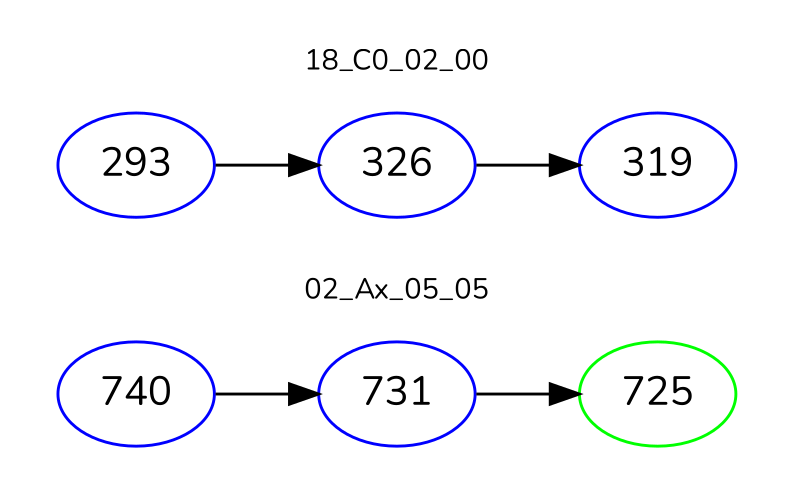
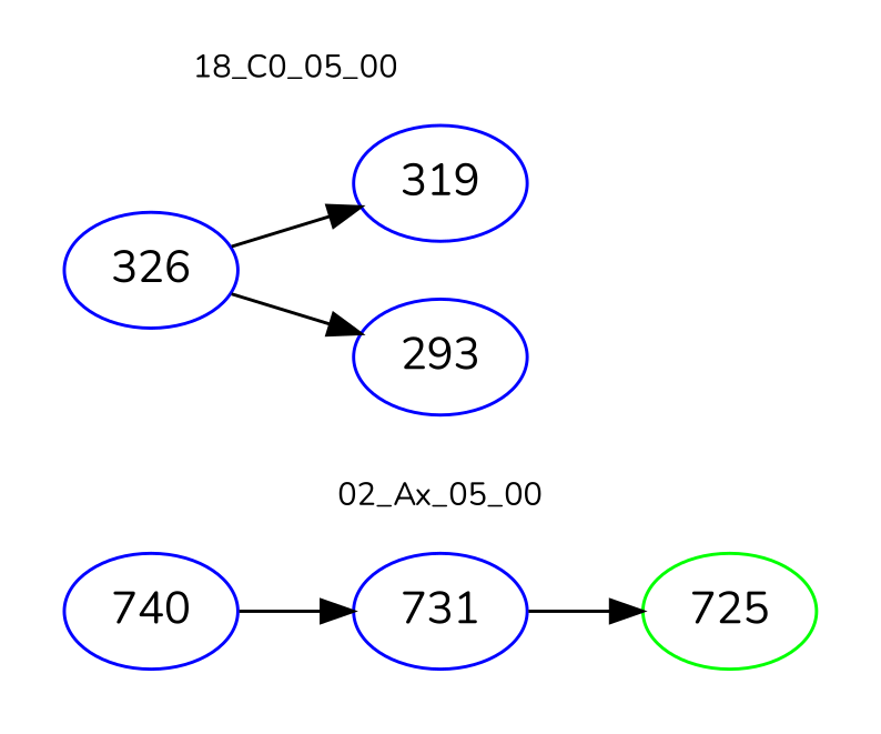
  digraph {
    fontname=Nunito
    rankdir=LR
    node [color=blue fontname=Nunito]
    edge [color=black fontname=Nunito]
    n1 [label=731]
    n2 [color=green label=725]
    n3 [label=740]
    n4 [label=326]
    n5 [label=293]
    n6 [label=319]
    subgraph cluster_1 {
      color=white
      fontsize=10
-     label="02_Ax_05_05"
+     label="02_Ax_05_00"
      n1
      n2
      n3
    }
    subgraph cluster_2 {
      color=white
      fontsize=10
-     label="18_C0_02_00"
+     label="18_C0_05_00"
      n4
      n5
      n6
    }
    n1 -> n2
    n3 -> n1
-   n5 -> n4
+   n4 -> n5
    n4 -> n6
  }
